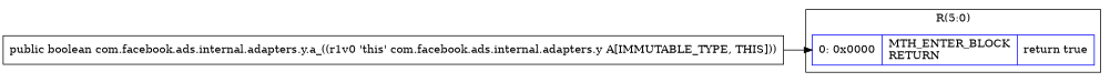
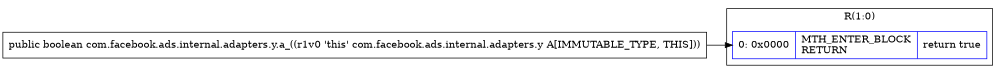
  digraph {
    rankdir=LR
    node [shape=record]
    n1 [color=blue label="{0\:\ 0x0000|MTH_ENTER_BLOCK\lRETURN\l|return true\l}"]
    n2 [label="{public boolean com.facebook.ads.internal.adapters.y.a_((r1v0 'this' com.facebook.ads.internal.adapters.y A[IMMUTABLE_TYPE, THIS])) }"]
    subgraph cluster_1 {
-     label="R(5:0)"
+     label="R(1:0)"
      n1
    }
    n2 -> n1
  }
